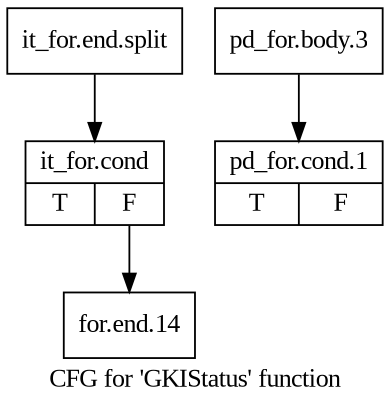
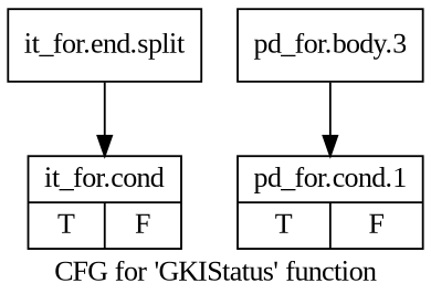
  digraph {
    fontname="Liberation Serif"
    label="CFG for 'GKIStatus' function"
    node [fontname="Liberation Serif" shape=record]
    edge [fontname="Liberation Serif"]
    n1 [label="{it_for.cond|{<s0>T|<s1>F}}"]
-   n2 [label="{for.end.14}"]
    n3 [label="{pd_for.cond.1|{<s0>T|<s1>F}}"]
    n4 [label="{pd_for.body.3}"]
    n5 [label="{it_for.end.split}"]
-   n1 -> n2 [tailport=s1]
    n4 -> n3
    n5 -> n1
  }
